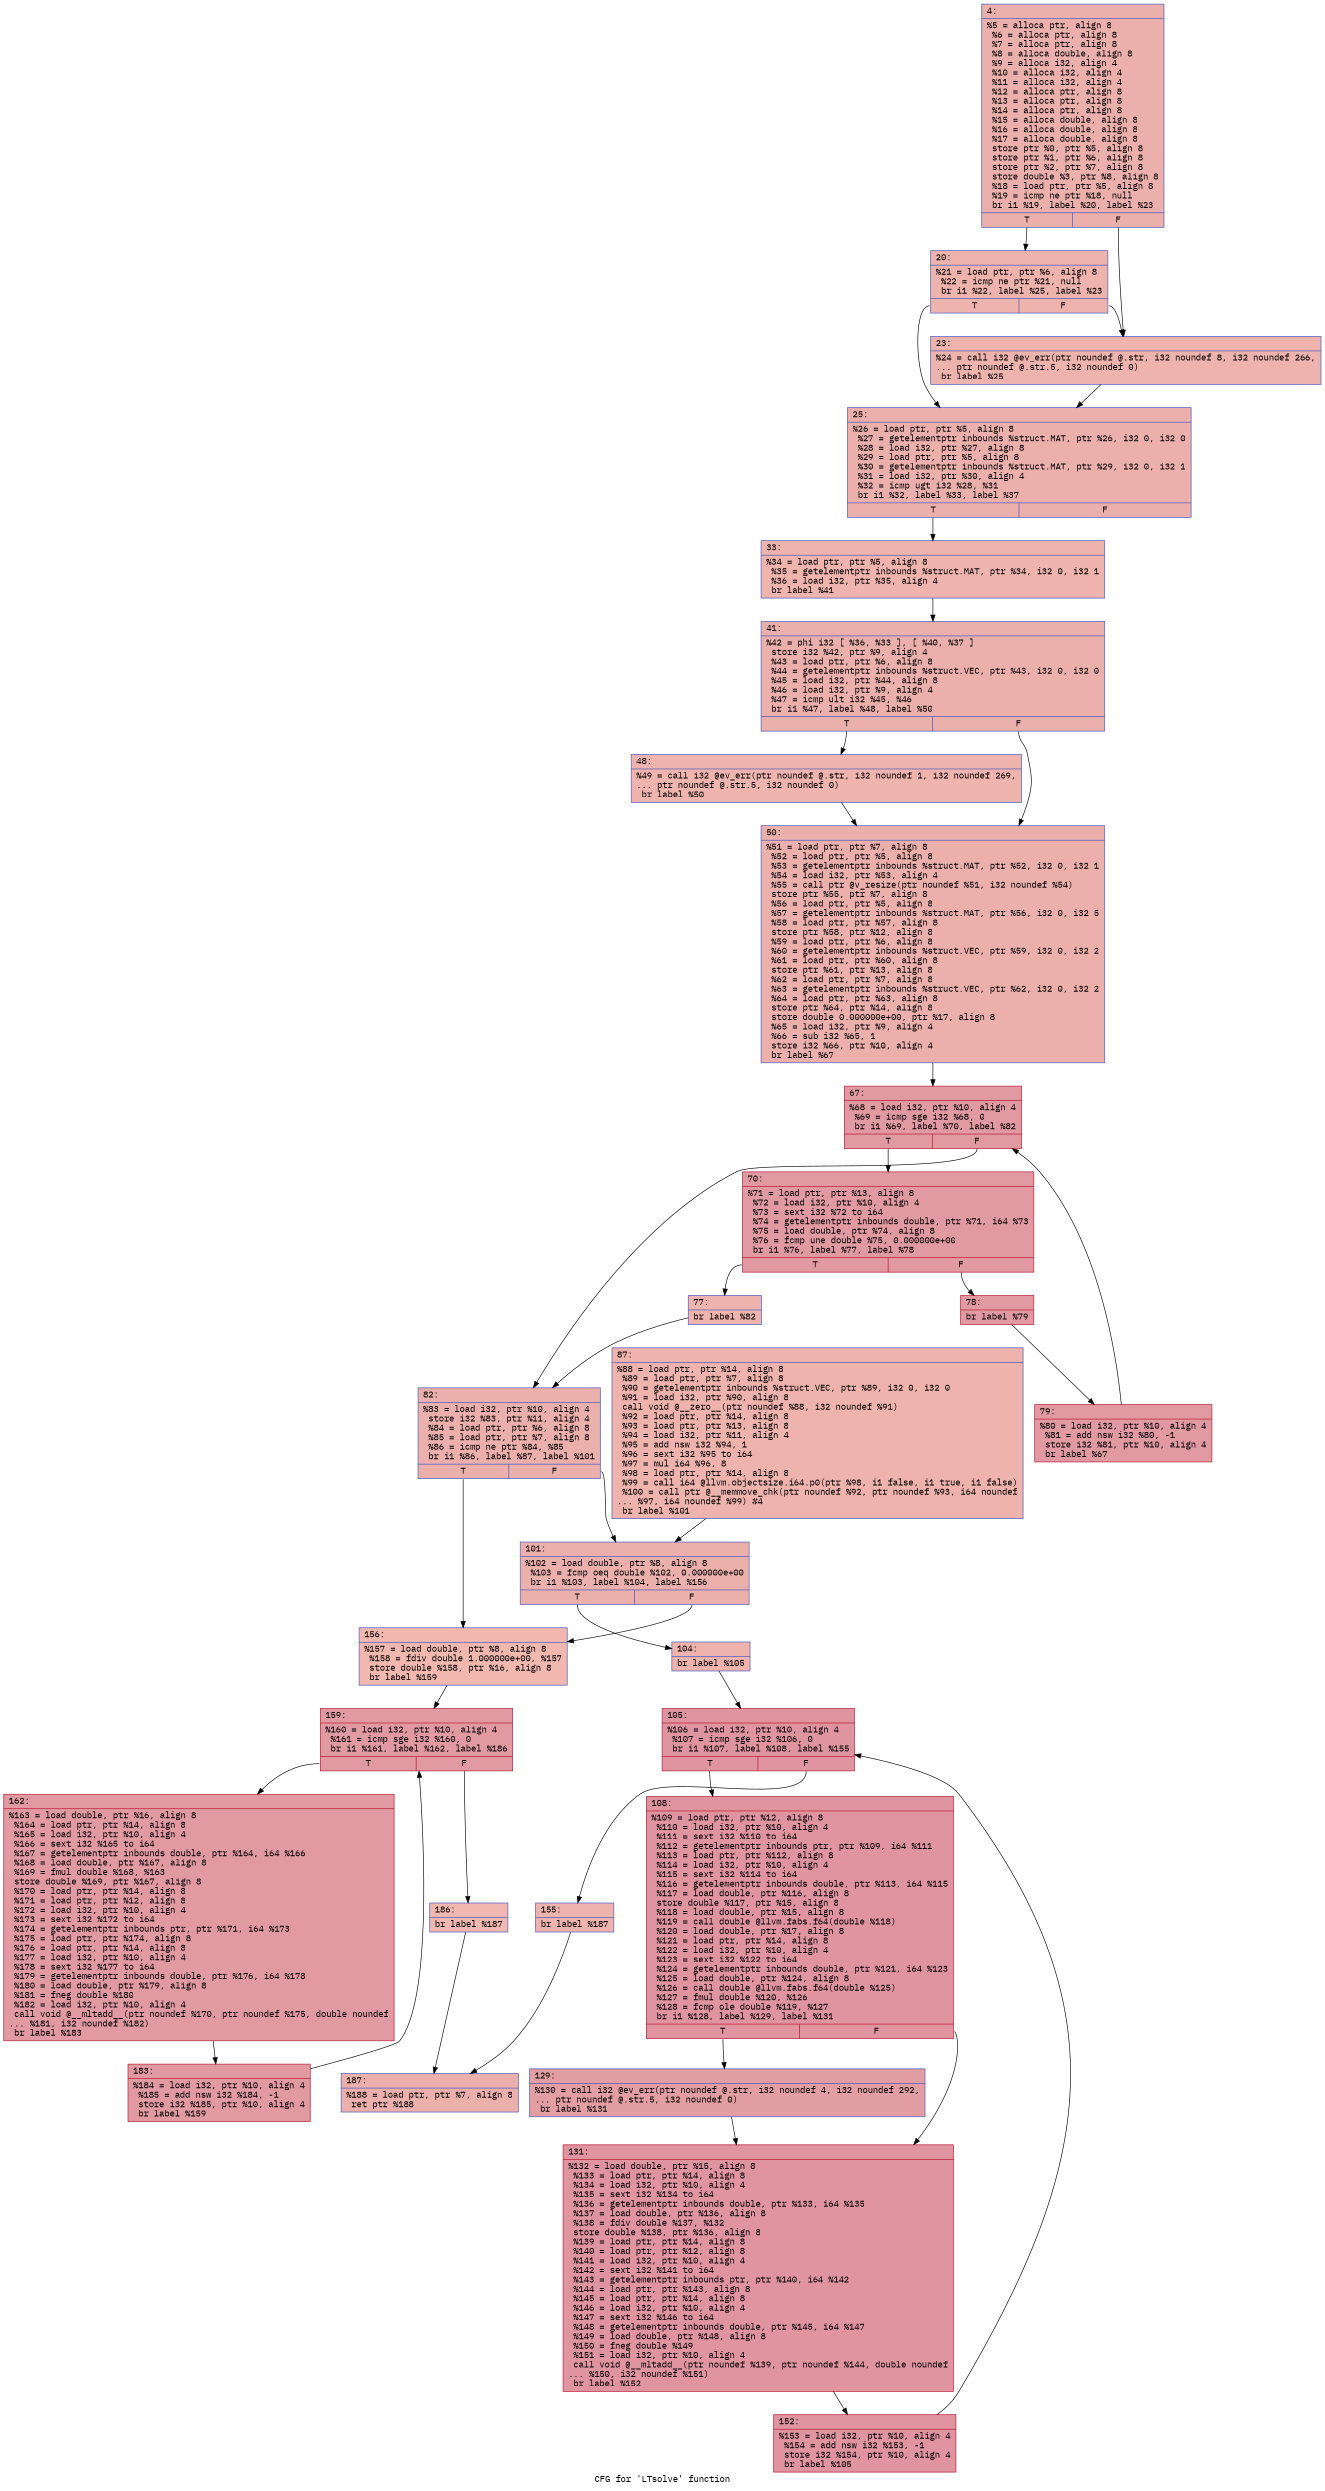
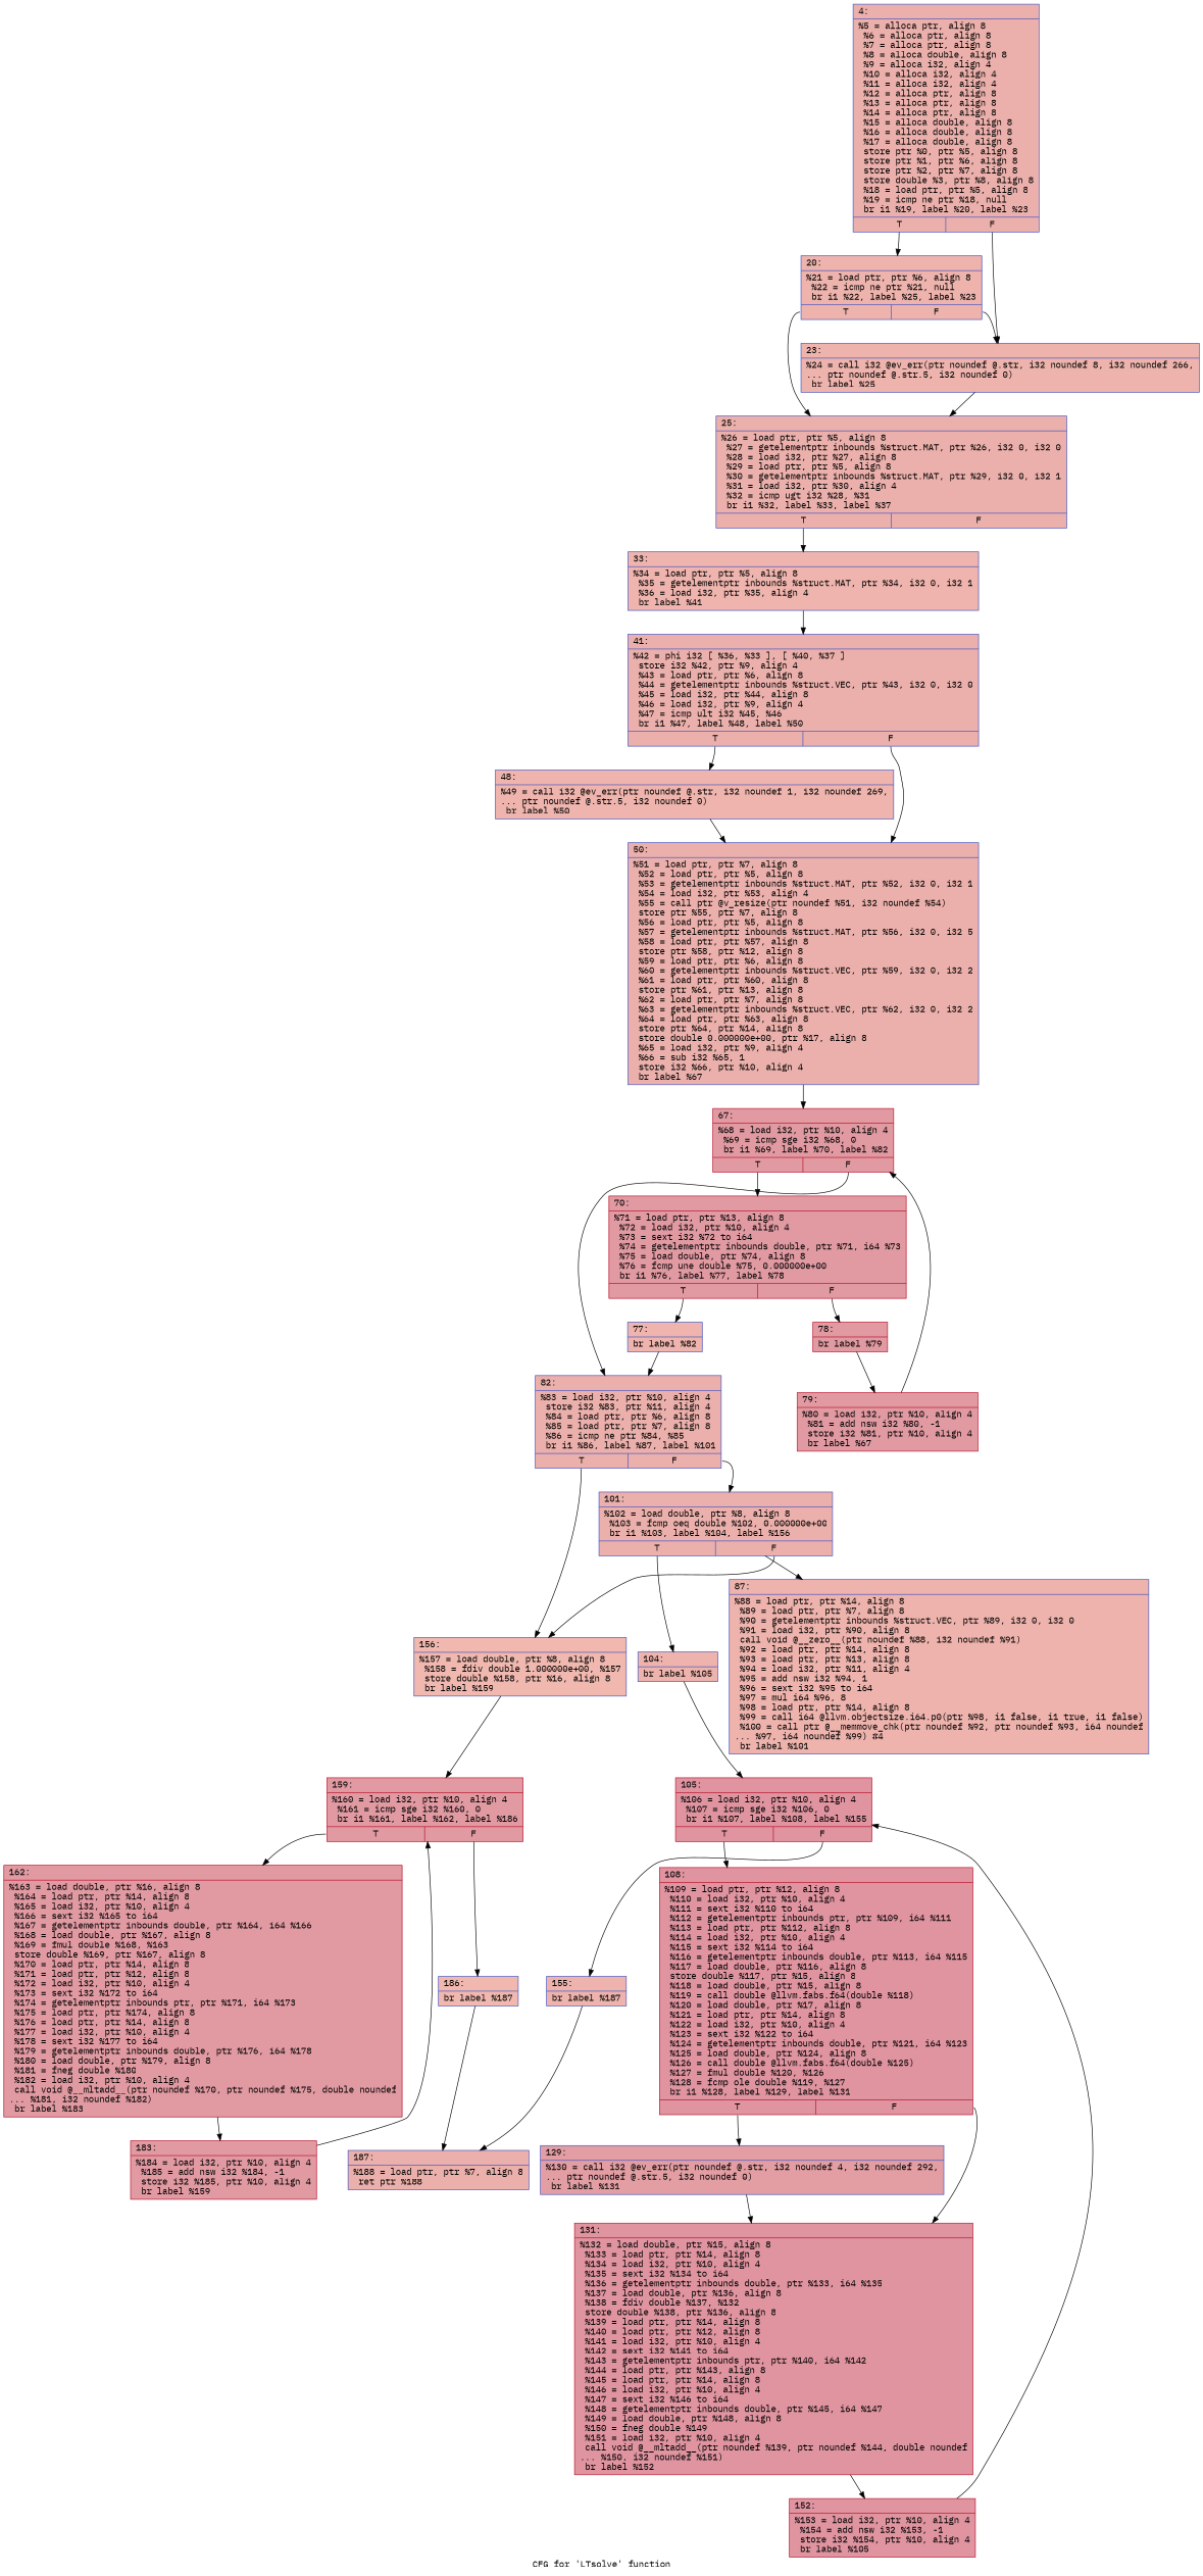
  digraph {
    fontname="IBM Plex Mono"
    label="CFG for 'LTsolve' function"
    node [color="#3d50c3ff" fillcolor="#d24b4070" fontname="IBM Plex Mono" shape=record style=filled]
    edge [fontname="IBM Plex Mono"]
    n1 [label="{4:\l|  %5 = alloca ptr, align 8\l  %6 = alloca ptr, align 8\l  %7 = alloca ptr, align 8\l  %8 = alloca double, align 8\l  %9 = alloca i32, align 4\l  %10 = alloca i32, align 4\l  %11 = alloca i32, align 4\l  %12 = alloca ptr, align 8\l  %13 = alloca ptr, align 8\l  %14 = alloca ptr, align 8\l  %15 = alloca double, align 8\l  %16 = alloca double, align 8\l  %17 = alloca double, align 8\l  store ptr %0, ptr %5, align 8\l  store ptr %1, ptr %6, align 8\l  store ptr %2, ptr %7, align 8\l  store double %3, ptr %8, align 8\l  %18 = load ptr, ptr %5, align 8\l  %19 = icmp ne ptr %18, null\l  br i1 %19, label %20, label %23\l|{<s0>T|<s1>F}}"]
    n2 [fillcolor="#d6524470" label="{20:\l|  %21 = load ptr, ptr %6, align 8\l  %22 = icmp ne ptr %21, null\l  br i1 %22, label %25, label %23\l|{<s0>T|<s1>F}}"]
    n3 [fillcolor="#d6524470" label="{23:\l|  %24 = call i32 @ev_err(ptr noundef @.str, i32 noundef 8, i32 noundef 266,\l... ptr noundef @.str.5, i32 noundef 0)\l  br label %25\l}"]
    n4 [label="{25:\l|  %26 = load ptr, ptr %5, align 8\l  %27 = getelementptr inbounds %struct.MAT, ptr %26, i32 0, i32 0\l  %28 = load i32, ptr %27, align 8\l  %29 = load ptr, ptr %5, align 8\l  %30 = getelementptr inbounds %struct.MAT, ptr %29, i32 0, i32 1\l  %31 = load i32, ptr %30, align 4\l  %32 = icmp ugt i32 %28, %31\l  br i1 %32, label %33, label %37\l|{<s0>T|<s1>F}}"]
    n5 [fillcolor="#d8564670" label="{33:\l|  %34 = load ptr, ptr %5, align 8\l  %35 = getelementptr inbounds %struct.MAT, ptr %34, i32 0, i32 1\l  %36 = load i32, ptr %35, align 4\l  br label %41\l}"]
    n6 [label="{41:\l|  %42 = phi i32 [ %36, %33 ], [ %40, %37 ]\l  store i32 %42, ptr %9, align 4\l  %43 = load ptr, ptr %6, align 8\l  %44 = getelementptr inbounds %struct.VEC, ptr %43, i32 0, i32 0\l  %45 = load i32, ptr %44, align 8\l  %46 = load i32, ptr %9, align 4\l  %47 = icmp ult i32 %45, %46\l  br i1 %47, label %48, label %50\l|{<s0>T|<s1>F}}"]
    n7 [fillcolor="#d8564670" label="{48:\l|  %49 = call i32 @ev_err(ptr noundef @.str, i32 noundef 1, i32 noundef 269,\l... ptr noundef @.str.5, i32 noundef 0)\l  br label %50\l}"]
    n8 [label="{50:\l|  %51 = load ptr, ptr %7, align 8\l  %52 = load ptr, ptr %5, align 8\l  %53 = getelementptr inbounds %struct.MAT, ptr %52, i32 0, i32 1\l  %54 = load i32, ptr %53, align 4\l  %55 = call ptr @v_resize(ptr noundef %51, i32 noundef %54)\l  store ptr %55, ptr %7, align 8\l  %56 = load ptr, ptr %5, align 8\l  %57 = getelementptr inbounds %struct.MAT, ptr %56, i32 0, i32 5\l  %58 = load ptr, ptr %57, align 8\l  store ptr %58, ptr %12, align 8\l  %59 = load ptr, ptr %6, align 8\l  %60 = getelementptr inbounds %struct.VEC, ptr %59, i32 0, i32 2\l  %61 = load ptr, ptr %60, align 8\l  store ptr %61, ptr %13, align 8\l  %62 = load ptr, ptr %7, align 8\l  %63 = getelementptr inbounds %struct.VEC, ptr %62, i32 0, i32 2\l  %64 = load ptr, ptr %63, align 8\l  store ptr %64, ptr %14, align 8\l  store double 0.000000e+00, ptr %17, align 8\l  %65 = load i32, ptr %9, align 4\l  %66 = sub i32 %65, 1\l  store i32 %66, ptr %10, align 4\l  br label %67\l}"]
    n9 [color="#b70d28ff" fillcolor="#bb1b2c70" label="{67:\l|  %68 = load i32, ptr %10, align 4\l  %69 = icmp sge i32 %68, 0\l  br i1 %69, label %70, label %82\l|{<s0>T|<s1>F}}"]
    n10 [color="#b70d28ff" fillcolor="#bb1b2c70" label="{70:\l|  %71 = load ptr, ptr %13, align 8\l  %72 = load i32, ptr %10, align 4\l  %73 = sext i32 %72 to i64\l  %74 = getelementptr inbounds double, ptr %71, i64 %73\l  %75 = load double, ptr %74, align 8\l  %76 = fcmp une double %75, 0.000000e+00\l  br i1 %76, label %77, label %78\l|{<s0>T|<s1>F}}"]
    n11 [label="{82:\l|  %83 = load i32, ptr %10, align 4\l  store i32 %83, ptr %11, align 4\l  %84 = load ptr, ptr %6, align 8\l  %85 = load ptr, ptr %7, align 8\l  %86 = icmp ne ptr %84, %85\l  br i1 %86, label %87, label %101\l|{<s0>T|<s1>F}}"]
    n12 [fillcolor="#d8564670" label="{77:\l|  br label %82\l}"]
    n13 [color="#b70d28ff" fillcolor="#bb1b2c70" label="{78:\l|  br label %79\l}"]
    n14 [label="{101:\l|  %102 = load double, ptr %8, align 8\l  %103 = fcmp oeq double %102, 0.000000e+00\l  br i1 %103, label %104, label %156\l|{<s0>T|<s1>F}}"]
    n15 [fillcolor="#dc5d4a70" label="{156:\l|  %157 = load double, ptr %8, align 8\l  %158 = fdiv double 1.000000e+00, %157\l  store double %158, ptr %16, align 8\l  br label %159\l}"]
    n16 [color="#b70d28ff" fillcolor="#bb1b2c70" label="{79:\l|  %80 = load i32, ptr %10, align 4\l  %81 = add nsw i32 %80, -1\l  store i32 %81, ptr %10, align 4\l  br label %67\l}"]
    n17 [fillcolor="#d6524470" label="{87:\l|  %88 = load ptr, ptr %14, align 8\l  %89 = load ptr, ptr %7, align 8\l  %90 = getelementptr inbounds %struct.VEC, ptr %89, i32 0, i32 0\l  %91 = load i32, ptr %90, align 8\l  call void @__zero__(ptr noundef %88, i32 noundef %91)\l  %92 = load ptr, ptr %14, align 8\l  %93 = load ptr, ptr %13, align 8\l  %94 = load i32, ptr %11, align 4\l  %95 = add nsw i32 %94, 1\l  %96 = sext i32 %95 to i64\l  %97 = mul i64 %96, 8\l  %98 = load ptr, ptr %14, align 8\l  %99 = call i64 @llvm.objectsize.i64.p0(ptr %98, i1 false, i1 true, i1 false)\l  %100 = call ptr @__memmove_chk(ptr noundef %92, ptr noundef %93, i64 noundef\l... %97, i64 noundef %99) #4\l  br label %101\l}"]
    n18 [fillcolor="#d6524470" label="{104:\l|  br label %105\l}"]
    n19 [color="#b70d28ff" fillcolor="#b70d2870" label="{105:\l|  %106 = load i32, ptr %10, align 4\l  %107 = icmp sge i32 %106, 0\l  br i1 %107, label %108, label %155\l|{<s0>T|<s1>F}}"]
    n20 [color="#b70d28ff" fillcolor="#bb1b2c70" label="{159:\l|  %160 = load i32, ptr %10, align 4\l  %161 = icmp sge i32 %160, 0\l  br i1 %161, label %162, label %186\l|{<s0>T|<s1>F}}"]
    n21 [color="#b70d28ff" fillcolor="#b70d2870" label="{108:\l|  %109 = load ptr, ptr %12, align 8\l  %110 = load i32, ptr %10, align 4\l  %111 = sext i32 %110 to i64\l  %112 = getelementptr inbounds ptr, ptr %109, i64 %111\l  %113 = load ptr, ptr %112, align 8\l  %114 = load i32, ptr %10, align 4\l  %115 = sext i32 %114 to i64\l  %116 = getelementptr inbounds double, ptr %113, i64 %115\l  %117 = load double, ptr %116, align 8\l  store double %117, ptr %15, align 8\l  %118 = load double, ptr %15, align 8\l  %119 = call double @llvm.fabs.f64(double %118)\l  %120 = load double, ptr %17, align 8\l  %121 = load ptr, ptr %14, align 8\l  %122 = load i32, ptr %10, align 4\l  %123 = sext i32 %122 to i64\l  %124 = getelementptr inbounds double, ptr %121, i64 %123\l  %125 = load double, ptr %124, align 8\l  %126 = call double @llvm.fabs.f64(double %125)\l  %127 = fmul double %120, %126\l  %128 = fcmp ole double %119, %127\l  br i1 %128, label %129, label %131\l|{<s0>T|<s1>F}}"]
    n22 [fillcolor="#d6524470" label="{155:\l|  br label %187\l}"]
    n23 [color="#b70d28ff" fillcolor="#bb1b2c70" label="{162:\l|  %163 = load double, ptr %16, align 8\l  %164 = load ptr, ptr %14, align 8\l  %165 = load i32, ptr %10, align 4\l  %166 = sext i32 %165 to i64\l  %167 = getelementptr inbounds double, ptr %164, i64 %166\l  %168 = load double, ptr %167, align 8\l  %169 = fmul double %168, %163\l  store double %169, ptr %167, align 8\l  %170 = load ptr, ptr %14, align 8\l  %171 = load ptr, ptr %12, align 8\l  %172 = load i32, ptr %10, align 4\l  %173 = sext i32 %172 to i64\l  %174 = getelementptr inbounds ptr, ptr %171, i64 %173\l  %175 = load ptr, ptr %174, align 8\l  %176 = load ptr, ptr %14, align 8\l  %177 = load i32, ptr %10, align 4\l  %178 = sext i32 %177 to i64\l  %179 = getelementptr inbounds double, ptr %176, i64 %178\l  %180 = load double, ptr %179, align 8\l  %181 = fneg double %180\l  %182 = load i32, ptr %10, align 4\l  call void @__mltadd__(ptr noundef %170, ptr noundef %175, double noundef\l... %181, i32 noundef %182)\l  br label %183\l}"]
    n24 [fillcolor="#dc5d4a70" label="{186:\l|  br label %187\l}"]
    n25 [fillcolor="#be242e70" label="{129:\l|  %130 = call i32 @ev_err(ptr noundef @.str, i32 noundef 4, i32 noundef 292,\l... ptr noundef @.str.5, i32 noundef 0)\l  br label %131\l}"]
    n26 [color="#b70d28ff" fillcolor="#b70d2870" label="{131:\l|  %132 = load double, ptr %15, align 8\l  %133 = load ptr, ptr %14, align 8\l  %134 = load i32, ptr %10, align 4\l  %135 = sext i32 %134 to i64\l  %136 = getelementptr inbounds double, ptr %133, i64 %135\l  %137 = load double, ptr %136, align 8\l  %138 = fdiv double %137, %132\l  store double %138, ptr %136, align 8\l  %139 = load ptr, ptr %14, align 8\l  %140 = load ptr, ptr %12, align 8\l  %141 = load i32, ptr %10, align 4\l  %142 = sext i32 %141 to i64\l  %143 = getelementptr inbounds ptr, ptr %140, i64 %142\l  %144 = load ptr, ptr %143, align 8\l  %145 = load ptr, ptr %14, align 8\l  %146 = load i32, ptr %10, align 4\l  %147 = sext i32 %146 to i64\l  %148 = getelementptr inbounds double, ptr %145, i64 %147\l  %149 = load double, ptr %148, align 8\l  %150 = fneg double %149\l  %151 = load i32, ptr %10, align 4\l  call void @__mltadd__(ptr noundef %139, ptr noundef %144, double noundef\l... %150, i32 noundef %151)\l  br label %152\l}"]
    n27 [label="{187:\l|  %188 = load ptr, ptr %7, align 8\l  ret ptr %188\l}"]
    n28 [color="#b70d28ff" fillcolor="#b70d2870" label="{152:\l|  %153 = load i32, ptr %10, align 4\l  %154 = add nsw i32 %153, -1\l  store i32 %154, ptr %10, align 4\l  br label %105\l}"]
    n29 [color="#b70d28ff" fillcolor="#bb1b2c70" label="{183:\l|  %184 = load i32, ptr %10, align 4\l  %185 = add nsw i32 %184, -1\l  store i32 %185, ptr %10, align 4\l  br label %159\l}"]
    n1 -> n2 [tailport=s0]
    n1 -> n3 [tailport=s1]
    n2 -> n3 [tailport=s1]
    n2 -> n4 [tailport=s0]
    n3 -> n4
    n4 -> n5 [tailport=s0]
    n5 -> n6
    n6 -> n7 [tailport=s0]
    n6 -> n8 [tailport=s1]
    n7 -> n8
    n8 -> n9
    n9 -> n10 [tailport=s0]
    n9 -> n11 [tailport=s1]
    n10 -> n12 [tailport=s0]
    n10 -> n13 [tailport=s1]
    n11 -> n14 [tailport=s1]
    n11 -> n15 [tailport=s0]
    n12 -> n11
    n13 -> n16
    n14 -> n15 [tailport=s1]
    n14 -> n18 [tailport=s0]
    n15 -> n20
    n16 -> n9
-   n17 -> n14
+   n14 -> n17
    n18 -> n19
    n19 -> n21 [tailport=s0]
    n19 -> n22 [tailport=s1]
    n20 -> n23 [tailport=s0]
    n20 -> n24 [tailport=s1]
    n21 -> n25 [tailport=s0]
    n21 -> n26 [tailport=s1]
    n22 -> n27
    n23 -> n29
    n24 -> n27
    n25 -> n26
    n26 -> n28
    n28 -> n19
    n29 -> n20
  }
